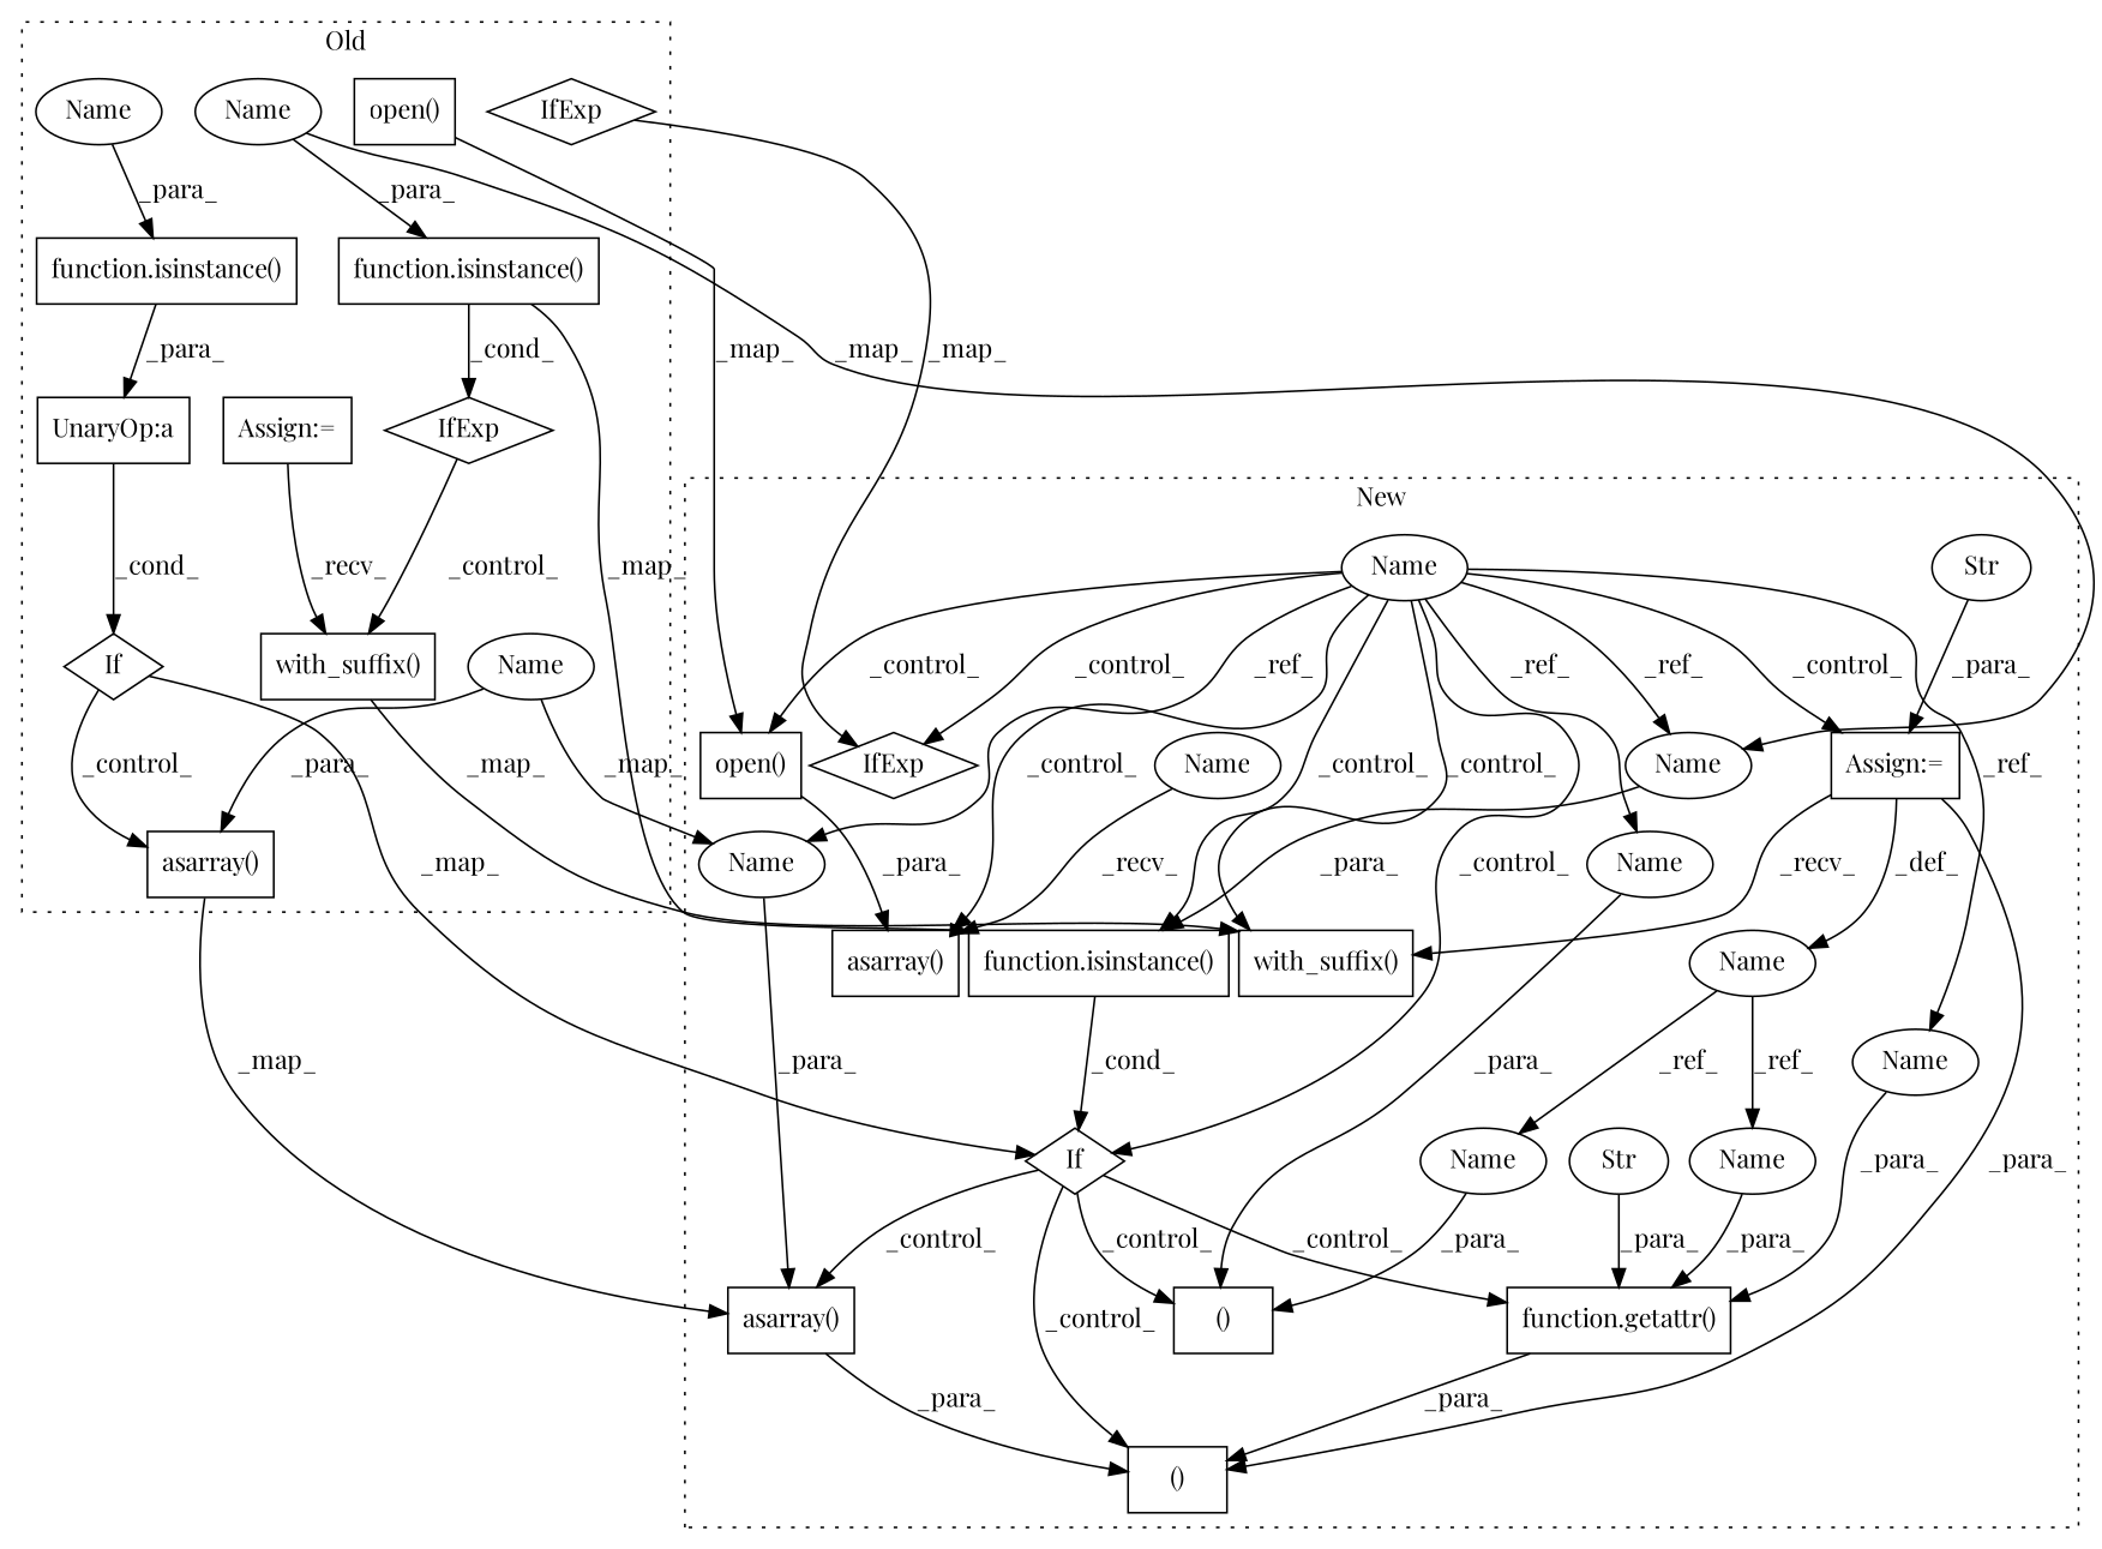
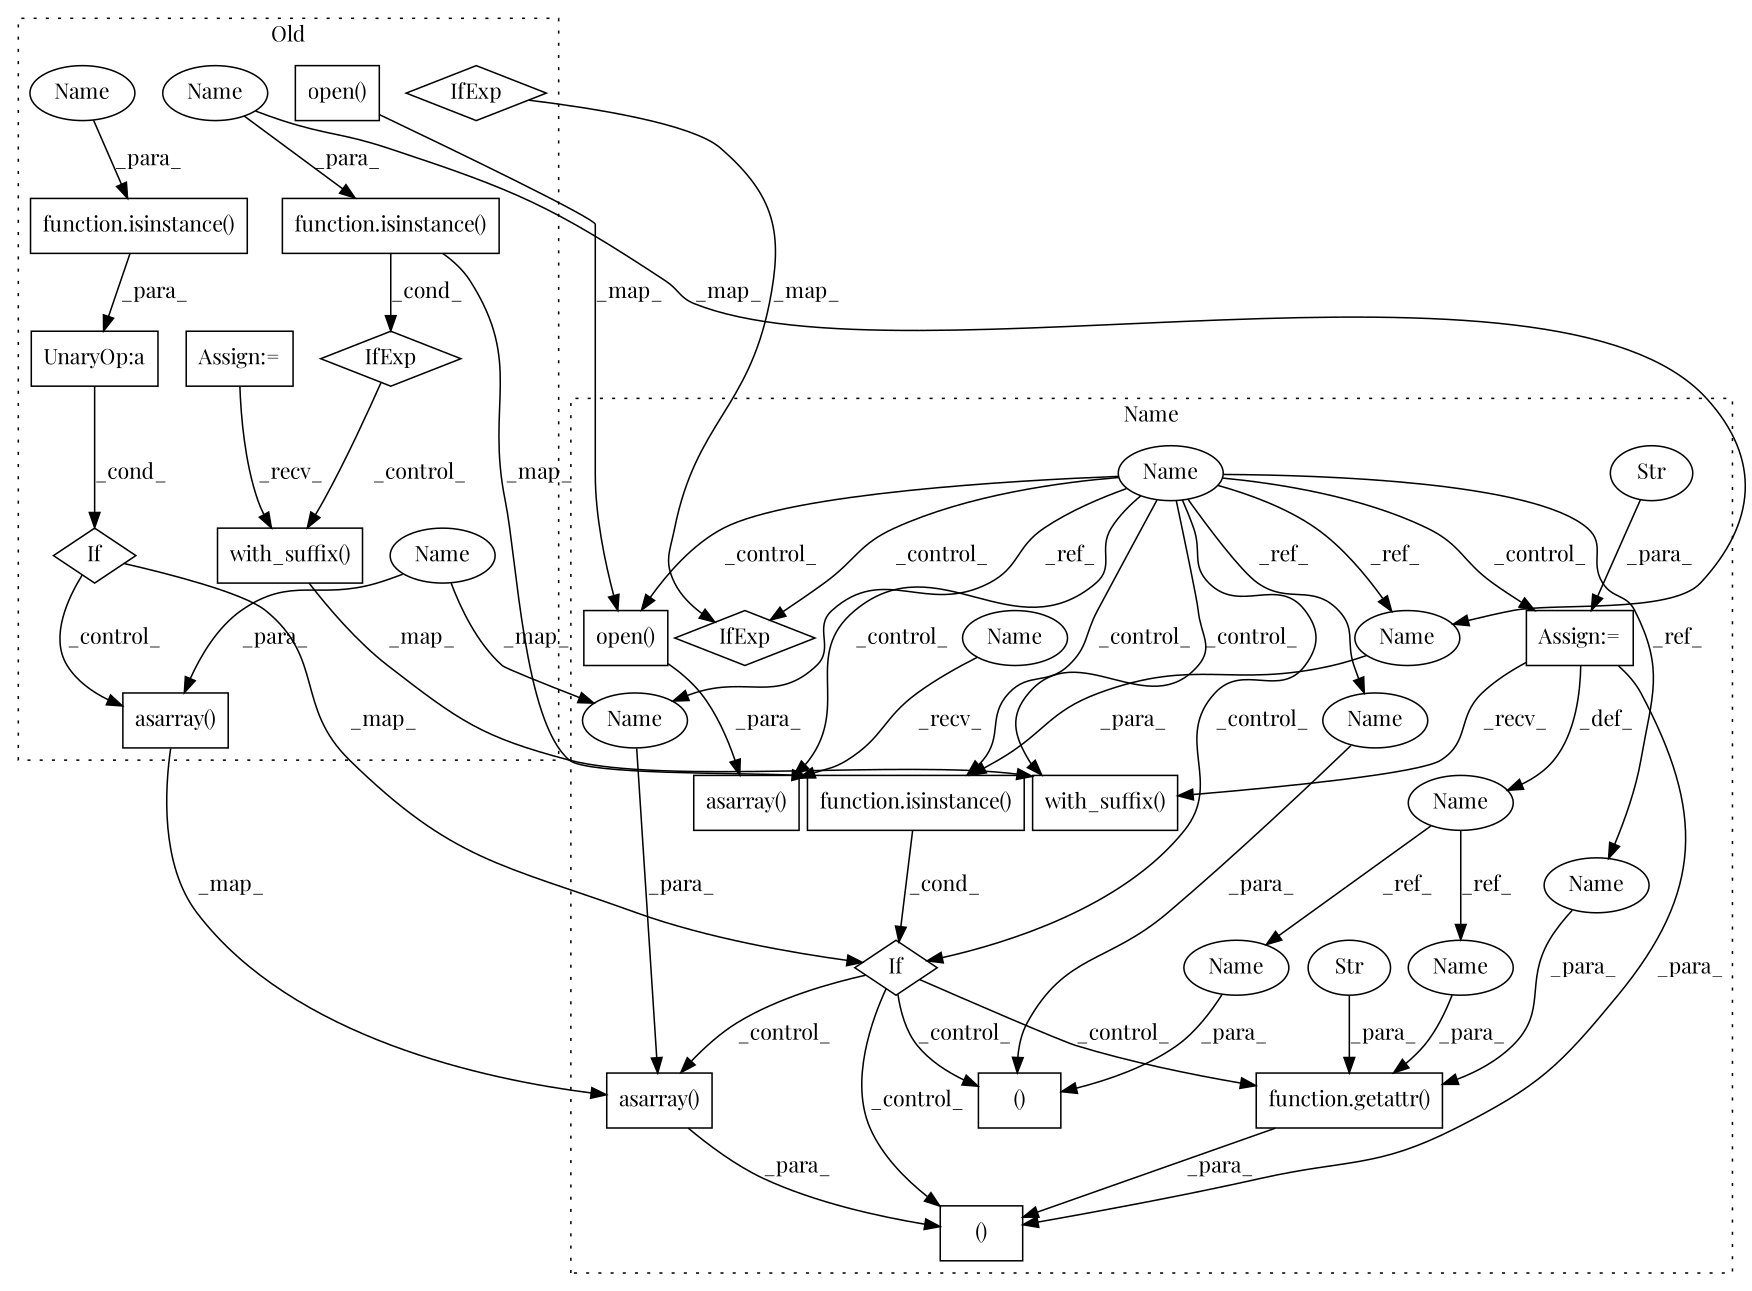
  digraph {
    fontname="Playfair Display"
    node [a=87 l=2 shape=box fontname="Playfair Display"]
    edge [fontname="Playfair Display"]
    n1 [a=51 l="4,6" label=IfExp s="9911,9942" shape=diamond]
    n2 [a=61 l=30 label="UnaryOp:a" s=9980]
    n3 [a=75 l="11,1" label="open()" s="9710,9787"]
    n4 [a=96 l="3,18" label=If s="9977,10010" shape=diamond]
    n5 [a=75 l="11,1" label="asarray()" s="10033,10046"]
    n6 [a=51 l="4,6" label=IfExp s="9754,9779" shape=diamond]
    n7 [a=75 l="11,1" label="function.isinstance()" s="9915,9941"]
    n8 [a=68 l=3 label="Assign:=" s=9828]
    n9 [a=75 l="11,1" label="function.isinstance()" s="9984,10009"]
    n10 [a=75 l="30,1" label="with_suffix()" s="9869,9905"]
    n11 [label=Name s=10044 shape=ellipse]
    n12 [label=Name s=9995 shape=ellipse]
    n13 [label=Name s=9926 shape=ellipse]
    n14 [a=75 l="8,1" label="function.getattr()" s="9944,9969"]
    n15 [label=Name s=9608 shape=ellipse]
    n16 [a=54 l=28 label="()" s=9942]
    n17 [a=75 l="11,1" label="open()" s="9761,9838"]
    n18 [a=54 l=3 label="()" s=9922]
    n19 [a=96 l="0,31" label=If s="9862,9889" shape=diamond]
    n20 [a=66 l=10 label=Str s=9956 shape=ellipse]
    n21 [a=75 l="11,1" label="asarray()" s="9928,9941"]
    n22 [a=75 l="11,1" label="asarray()" s="9750,9839"]
    n23 [l=1 label=Name s=9643 shape=ellipse]
    n24 [a=51 l="4,6" label=IfExp s="9805,9830" shape=diamond]
    n25 [a=75 l="11,1" label="function.isinstance()" s="9862,9888"]
    n26 [a=68 l=3 label="Assign:=" s=9644]
    n27 [a=66 l=11 label=Str s=9647 shape=ellipse]
    n28 [a=75 l="20,1" label="with_suffix()" s="9996,10022"]
    n29 [label=Name s=9750 shape=ellipse]
    n30 [l=1 label=Name s=9968 shape=ellipse]
    n31 [l=1 label=Name s=9924 shape=ellipse]
    n32 [label=Name s=9873 shape=ellipse]
    n33 [label=Name s=9920 shape=ellipse]
    n34 [label=Name s=9952 shape=ellipse]
    n35 [label=Name s=9939 shape=ellipse]
    subgraph cluster_1 {
      label=Old
      style=dotted
      n1
      n2
      n3
      n4
      n5
      n6
      n7
      n8
      n9
      n10
      n11
      n12
      n13
    }
    subgraph cluster_2 {
-     label=New
+     label=Name
      style=dotted
      n14
      n15
      n16
      n17
      n18
      n19
      n20
      n21
      n22
      n23
      n24
      n25
      n26
      n27
      n28
      n29
      n30
      n31
      n32
      n33
      n34
      n35
    }
    n1 -> n10 [label=_control_]
    n2 -> n4 [label=_cond_]
    n3 -> n17 [label=_map_]
    n4 -> n5 [label=_control_]
    n4 -> n19 [label=_map_]
    n5 -> n21 [label=_map_]
    n6 -> n24 [label=_map_]
    n7 -> n1 [label=_cond_]
    n7 -> n25 [label=_map_]
    n8 -> n10 [label=_recv_]
    n9 -> n2 [label=_para_]
    n10 -> n28 [label=_map_]
    n11 -> n5 [label=_para_]
    n11 -> n35 [label=_map_]
    n12 -> n9 [label=_para_]
    n13 -> n7 [label=_para_]
    n13 -> n32 [label=_map_]
    n14 -> n16 [label=_para_]
    n15 -> n17 [label=_control_]
    n15 -> n19 [label=_control_]
    n15 -> n22 [label=_control_]
    n15 -> n24 [label=_control_]
    n15 -> n25 [label=_control_]
    n15 -> n26 [label=_control_]
    n15 -> n28 [label=_control_]
    n15 -> n32 [label=_ref_]
    n15 -> n33 [label=_ref_]
    n15 -> n34 [label=_ref_]
    n15 -> n35 [label=_ref_]
    n17 -> n22 [label=_para_]
    n19 -> n14 [label=_control_]
    n19 -> n16 [label=_control_]
    n19 -> n18 [label=_control_]
    n19 -> n21 [label=_control_]
    n20 -> n14 [label=_para_]
    n21 -> n16 [label=_para_]
    n23 -> n30 [label=_ref_]
    n23 -> n31 [label=_ref_]
    n25 -> n19 [label=_cond_]
    n26 -> n16 [label=_para_]
    n26 -> n23 [label=_def_]
    n26 -> n28 [label=_recv_]
    n27 -> n26 [label=_para_]
    n29 -> n22 [label=_recv_]
    n30 -> n14 [label=_para_]
    n31 -> n18 [label=_para_]
    n32 -> n25 [label=_para_]
    n33 -> n18 [label=_para_]
    n34 -> n14 [label=_para_]
    n35 -> n21 [label=_para_]
  }
